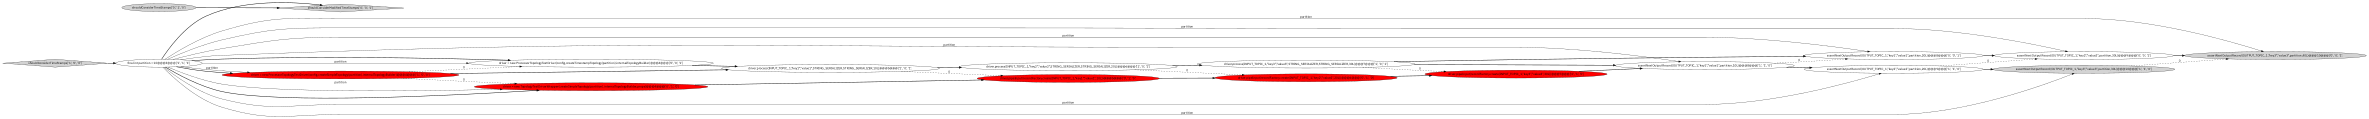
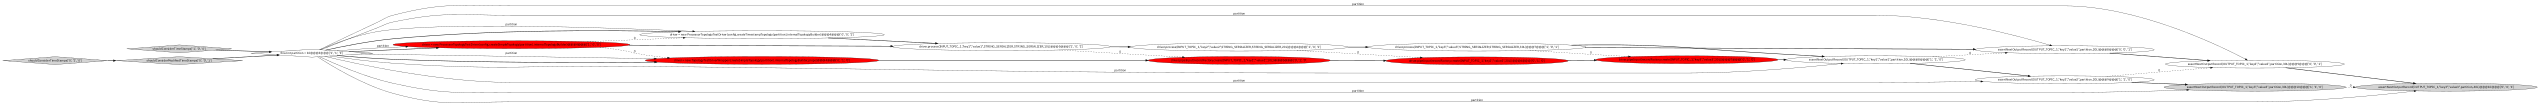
  digraph {
    fontname="IBM Plex Sans"
    rankdir=LR
    node [fillcolor=white fontname="IBM Plex Sans" shape=ellipse style=filled]
    edge [fontname="IBM Plex Sans" style=bold]
    n1 [fillcolor=red label="driver = new ProcessorTopologyTestDriver(config,createSimpleTopology(partition).internalTopologyBuilder)@@@4@@@['1', '0', '0']"]
    n2 [label="driver.process(INPUT_TOPIC_1,\"key1\",\"value1\",STRING_SERIALIZER,STRING_SERIALIZER,10L)@@@5@@@['1', '0', '1']"]
    n3 [fillcolor=red label="driver = new TopologyTestDriverWrapper(createSimpleTopology(partition).internalTopologyBuilder,props)@@@4@@@['0', '1', '0']"]
    n4 [label="driver = new ProcessorTopologyTestDriver(config,createTimestampTopology(partition).internalTopologyBuilder)@@@4@@@['0', '0', '1']"]
    n5 [label="driver.process(INPUT_TOPIC_1,\"key2\",\"value2\",STRING_SERIALIZER,STRING_SERIALIZER,20L)@@@6@@@['1', '0', '1']"]
    n6 [fillcolor=red label="driver.pipeInput(recordFactory.create(INPUT_TOPIC_1,\"key1\",\"value1\",10L))@@@5@@@['0', '1', '0']"]
    n7 [fillcolor=lightgray label="shouldConsiderTimeStamps['1', '0', '0']" shape=diamond]
-   n8 [label="final int partition = 10@@@3@@@['1', '1', '1']"]
+   n8 [label="final int partition = 10@@@3@@@['1', '1', '1']" shape=diamond]
    n9 [label="assertNextOutputRecord(OUTPUT_TOPIC_1,\"key1\",\"value1\",partition,10L)@@@8@@@['1', '1', '0']"]
    n10 [label="assertNextOutputRecord(OUTPUT_TOPIC_1,\"key2\",\"value2\",partition,20L)@@@9@@@['1', '1', '0']"]
    n11 [label="assertNextOutputRecord(OUTPUT_TOPIC_1,\"key1\",\"value1\",partition,20L)@@@8@@@['0', '0', '1']"]
    n12 [fillcolor=lightgray label="assertNextOutputRecord(OUTPUT_TOPIC_1,\"key3\",\"value3\",partition,40L)@@@10@@@['0', '0', '1']"]
    n13 [label="assertNextOutputRecord(OUTPUT_TOPIC_1,\"key2\",\"value2\",partition,30L)@@@9@@@['0', '0', '1']"]
    n14 [fillcolor=lightgray label="assertNextOutputRecord(OUTPUT_TOPIC_1,\"key3\",\"value3\",partition,30L)@@@10@@@['1', '1', '0']"]
    n15 [label="driver.process(INPUT_TOPIC_1,\"key3\",\"value3\",STRING_SERIALIZER,STRING_SERIALIZER,30L)@@@7@@@['1', '0', '1']"]
    n16 [fillcolor=red label="driver.pipeInput(recordFactory.create(INPUT_TOPIC_1,\"key2\",\"value2\",20L))@@@6@@@['0', '1', '0']"]
    n17 [fillcolor=red label="driver.pipeInput(recordFactory.create(INPUT_TOPIC_1,\"key3\",\"value3\",30L))@@@7@@@['0', '1', '0']"]
-   n18 [fillcolor=lightgray label="shouldConsiderTimeStamps['0', '1', '0']"]
+   n18 [fillcolor=lightgray label="shouldConsiderTimeStamps['0', '1', '0']" shape=diamond]
    n19 [fillcolor=lightgray label="shouldConsiderModifiedTimeStamps['0', '0', '1']" shape=diamond]
    n1 -> n2
    n1 -> n3 [label=0 style=dashed]
    n1 -> n4 [label=0 style=dashed]
    n2 -> n5
    n2 -> n6 [label=0 style=dashed]
    n3 -> n6
    n4 -> n2
    n5 -> n15
    n5 -> n16 [label=0 style=dashed]
    n6 -> n16
    n7 -> n8
    n8 -> n1 [label=partition style=solid]
    n8 -> n1
    n8 -> n3 [label=partition style=solid]
    n8 -> n3
    n8 -> n4 [label=partition style=solid]
    n8 -> n4
    n8 -> n9 [label=partition style=solid]
    n8 -> n10 [label=partition style=solid]
    n8 -> n11 [label=partition style=solid]
    n8 -> n12 [label=partition style=solid]
    n8 -> n13 [label=partition style=solid]
    n8 -> n14 [label=partition style=solid]
    n9 -> n10
    n9 -> n11 [label=0 style=dashed]
    n10 -> n13 [label=0 style=dashed]
    n10 -> n14
    n11 -> n13
    n13 -> n12
    n14 -> n12 [label=0 style=dashed]
    n15 -> n9
    n15 -> n11
    n15 -> n17 [label=0 style=dashed]
    n16 -> n17
    n17 -> n9
    n18 -> n19
-   n8 -> n19
+   n19 -> n8
  }
